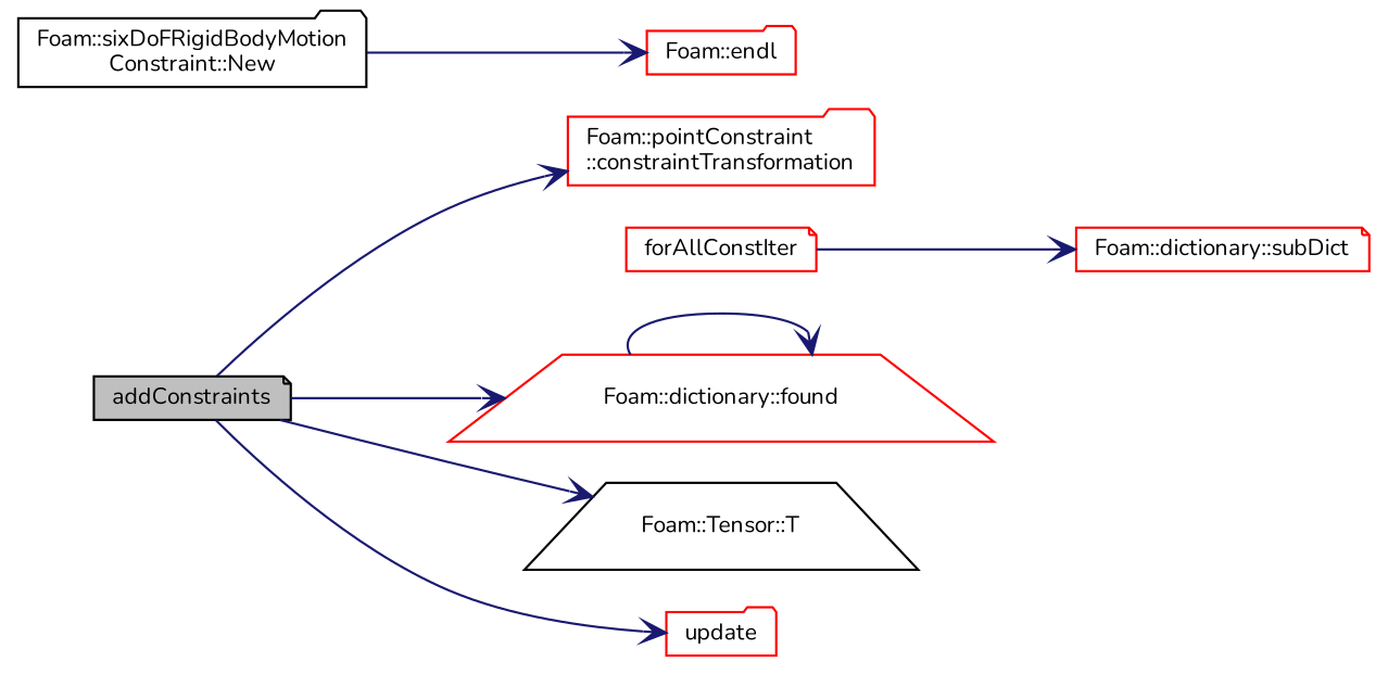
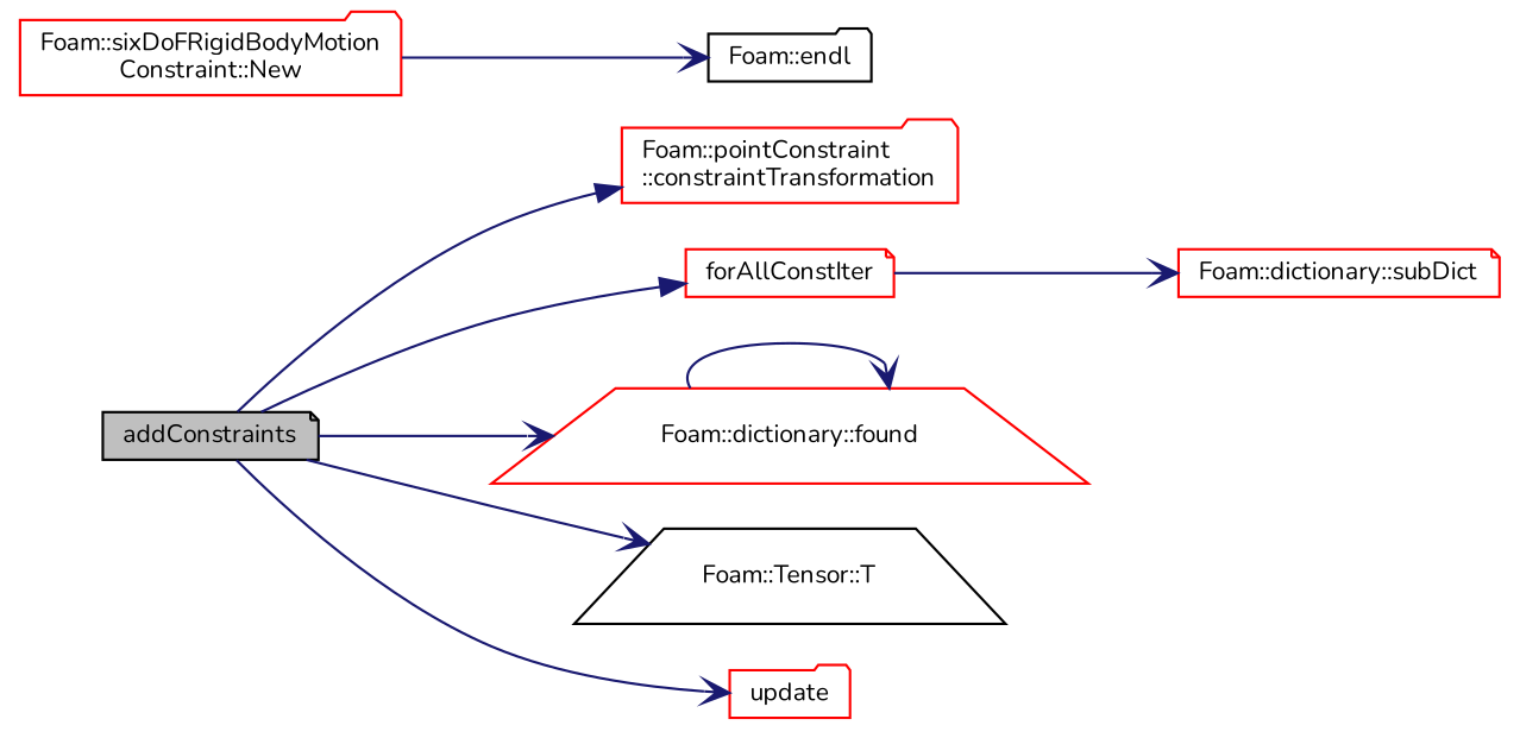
  digraph {
    fontname=Nunito
    rankdir=LR
    node [color=red fontname=Nunito fontsize=10 shape=folder]
    edge [arrowhead=vee color=midnightblue fontname=Nunito fontsize=10 labelfontname=Helvetica labelfontsize=10 style=solid]
    n1 [color=black fillcolor=grey75 fontcolor=black height=0.2 label=addConstraints shape=note style=filled width=0.4]
    n2 [height=0.2 label="Foam::pointConstraint\l::constraintTransformation" width=0.4]
    n3 [height=0.2 label=forAllConstIter shape=note width=0.4]
    n4 [height=0.2 label="Foam::dictionary::found" shape=trapezium width=0.4]
    n5 [color=black height=0.2 label="Foam::Tensor::T" shape=trapezium width=0.4]
    n6 [height=0.2 label=update width=0.4]
-   n7 [height=0.2 label="Foam::endl" width=0.4]
+   n7 [color=black height=0.2 label="Foam::endl" width=0.4]
    n8 [height=0.2 label="Foam::dictionary::subDict" shape=note width=0.4]
-   n9 [color=black height=0.2 label="Foam::sixDoFRigidBodyMotion\lConstraint::New" width=0.4]
-   n1 -> n2
+   n9 [height=0.2 label="Foam::sixDoFRigidBodyMotion\lConstraint::New" width=0.4]
+   n1 -> n2 [arrowhead=normal]
+   n1 -> n3 [arrowhead=normal]
    n1 -> n4
    n1 -> n5
    n1 -> n6
    n3 -> n8
    n4 -> n4
    n9 -> n7
  }
